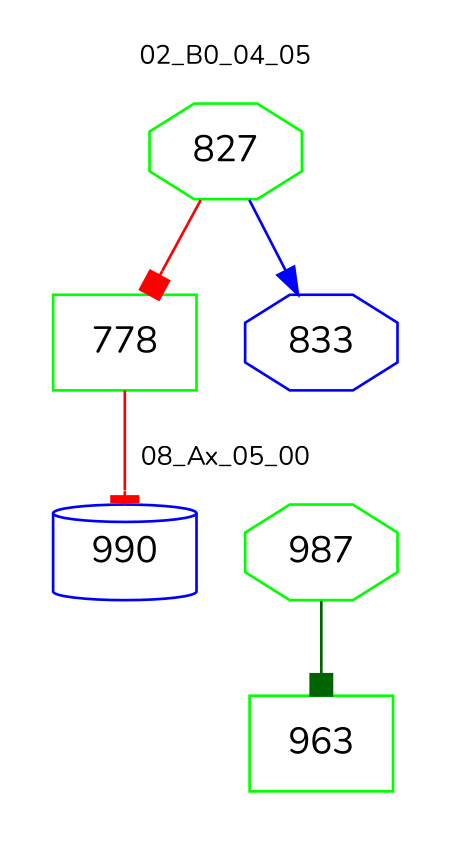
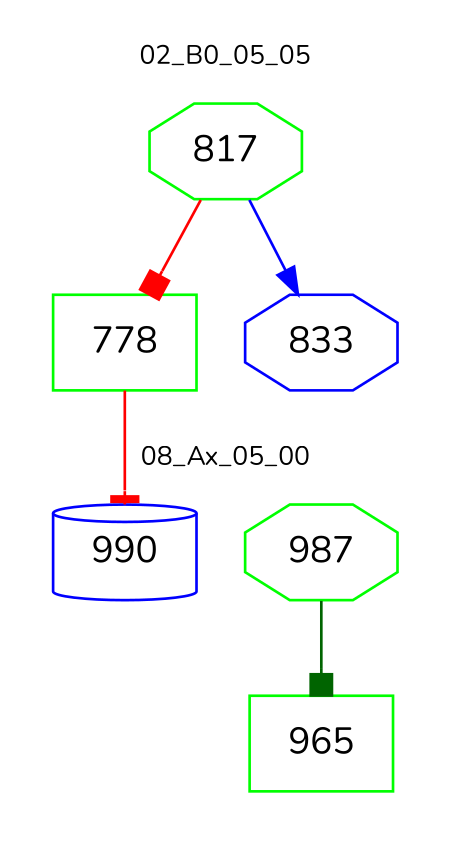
  digraph {
    fontname=Nunito
    node [color=green fontname=Nunito shape=octagon]
    edge [arrowhead=box color=red fontname=Nunito]
    n1 [label=987]
-   n2 [label=963 shape=box]
+   n2 [label=965 shape=box]
    n3 [color=blue label=990 shape=cylinder]
-   n4 [label=827]
+   n4 [label=817]
    n5 [label=778 shape=box]
    n6 [color=blue label=833]
    subgraph cluster_1 {
      color=white
      fontsize=10
      label="08_Ax_05_00"
      n1
      n2
      n3
    }
    subgraph cluster_2 {
      color=white
      fontsize=10
-     label="02_B0_04_05"
+     label="02_B0_05_05"
      n4
      n5
      n6
    }
    n1 -> n2 [color=darkgreen]
    n4 -> n5
    n4 -> n6 [arrowhead=normal color=blue]
    n5 -> n3 [arrowhead=tee]
  }
